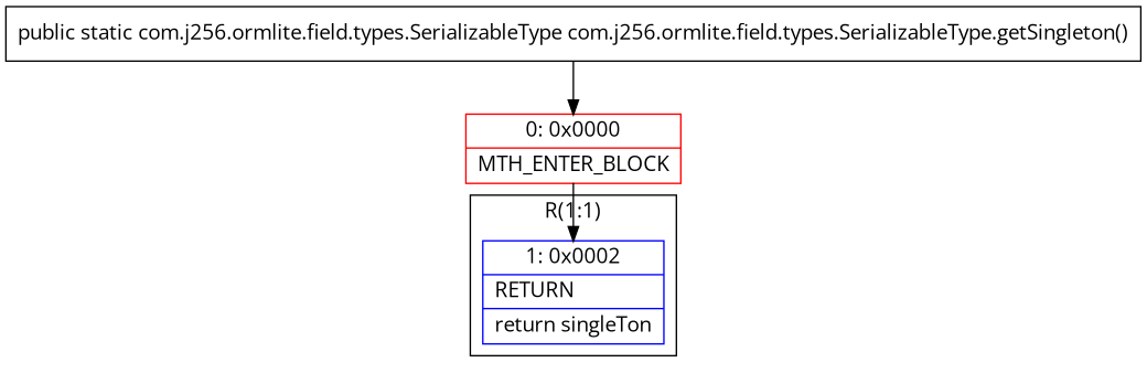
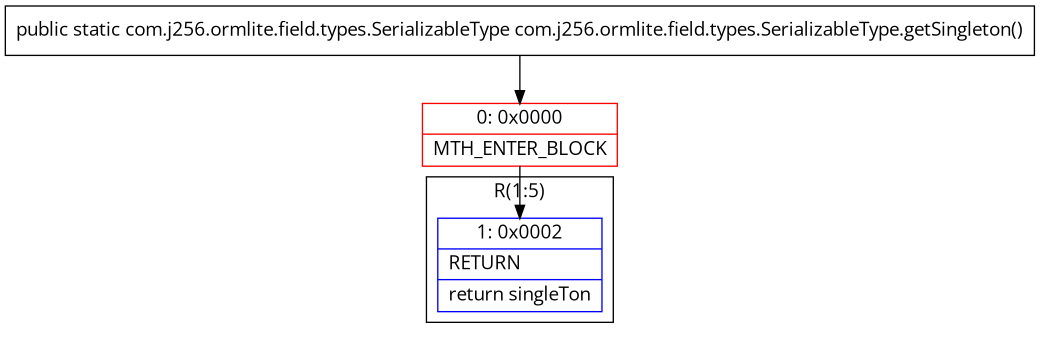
  digraph {
    fontname="Open Sans"
    node [shape=record fontname="Open Sans"]
    edge [fontname="Open Sans"]
    n1 [color=blue label="{1\:\ 0x0002|RETURN\l|return singleTon\l}"]
    n2 [color=red label="{0\:\ 0x0000|MTH_ENTER_BLOCK\l}"]
    n3 [label="{public static com.j256.ormlite.field.types.SerializableType com.j256.ormlite.field.types.SerializableType.getSingleton() }"]
    subgraph cluster_1 {
-     label="R(1:1)"
+     label="R(1:5)"
      n1
    }
    n2 -> n1
    n3 -> n2
  }
